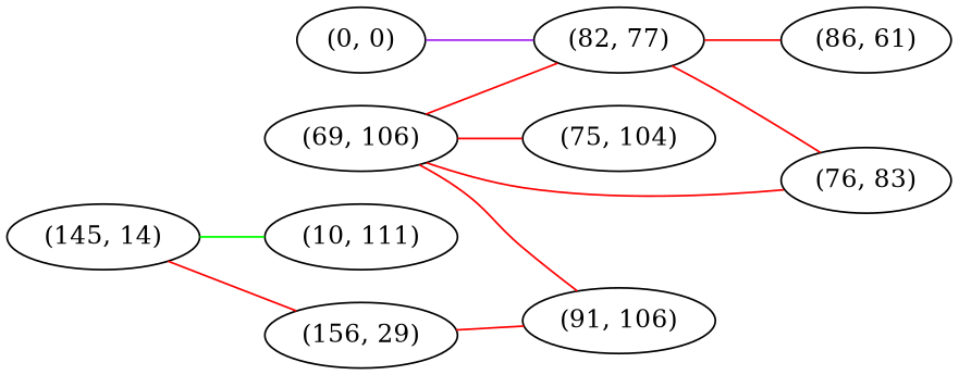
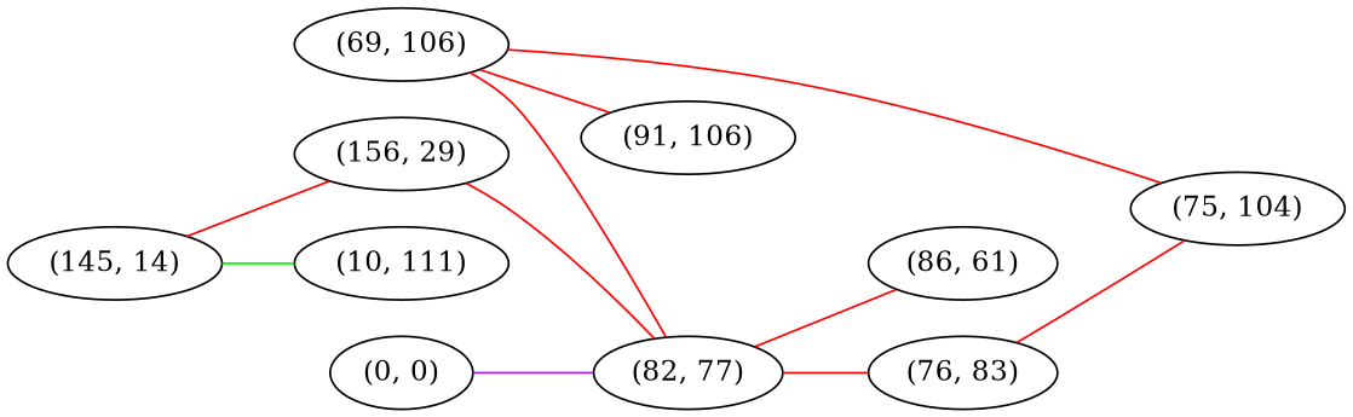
  graph {
    rankdir=LR
    edge [color=red weight=1]
    n1 [label="(69, 106)"]
    "(82, 77)"
    "(91, 106)"
    "(75, 104)"
    "(86, 61)"
    "(76, 83)"
    "(0, 0)"
    n8 [label="(145, 14)"]
    "(10, 111)"
    "(156, 29)"
    n1 -- "(82, 77)"
    n1 -- "(91, 106)"
    n1 -- "(75, 104)"
    "(82, 77)" -- "(86, 61)"
    "(82, 77)" -- "(76, 83)"
-   "(76, 83)" -- n1
+   "(76, 83)" -- "(75, 104)"
    "(0, 0)" -- "(82, 77)" [color=purple weight=4]
    n8 -- "(10, 111)" [color=green weight=2]
    n8 -- "(156, 29)"
-   "(156, 29)" -- "(91, 106)"
+   "(156, 29)" -- "(82, 77)"
  }
